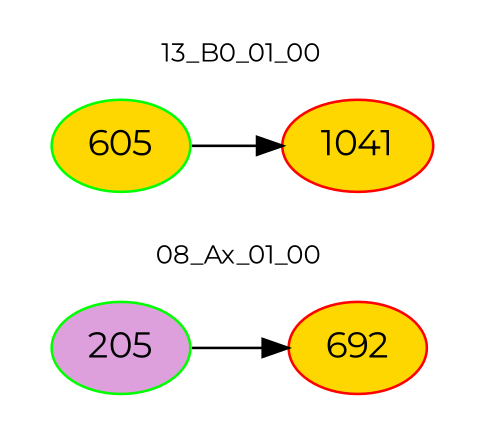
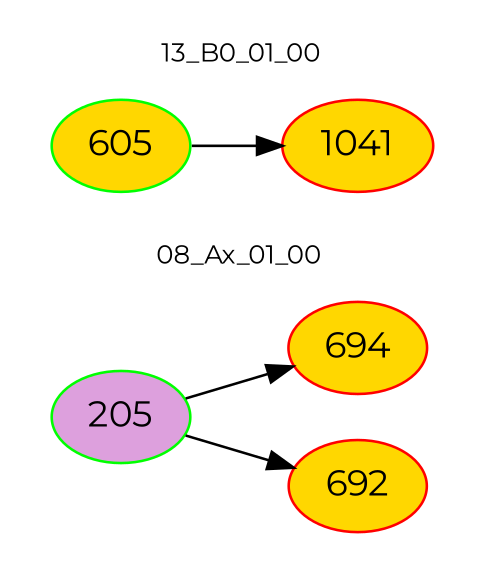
  digraph {
    fontname=Montserrat
    rankdir=LR
    node [color=red fillcolor=gold fontname=Montserrat style=filled]
    edge [color=black fontname=Montserrat]
    n1 [color=green fillcolor=plum label=205]
    n2 [label=692]
+   n3 [label=694]
    n4 [color=green label=605]
    n5 [label=1041]
    subgraph cluster_1 {
      color=white
      fontsize=10
      label="08_Ax_01_00"
      n1
      n2
+     n3
    }
    subgraph cluster_2 {
      color=white
      fontsize=10
      label="13_B0_01_00"
      n4
      n5
    }
    n1 -> n2
+   n1 -> n3
    n4 -> n5
  }
